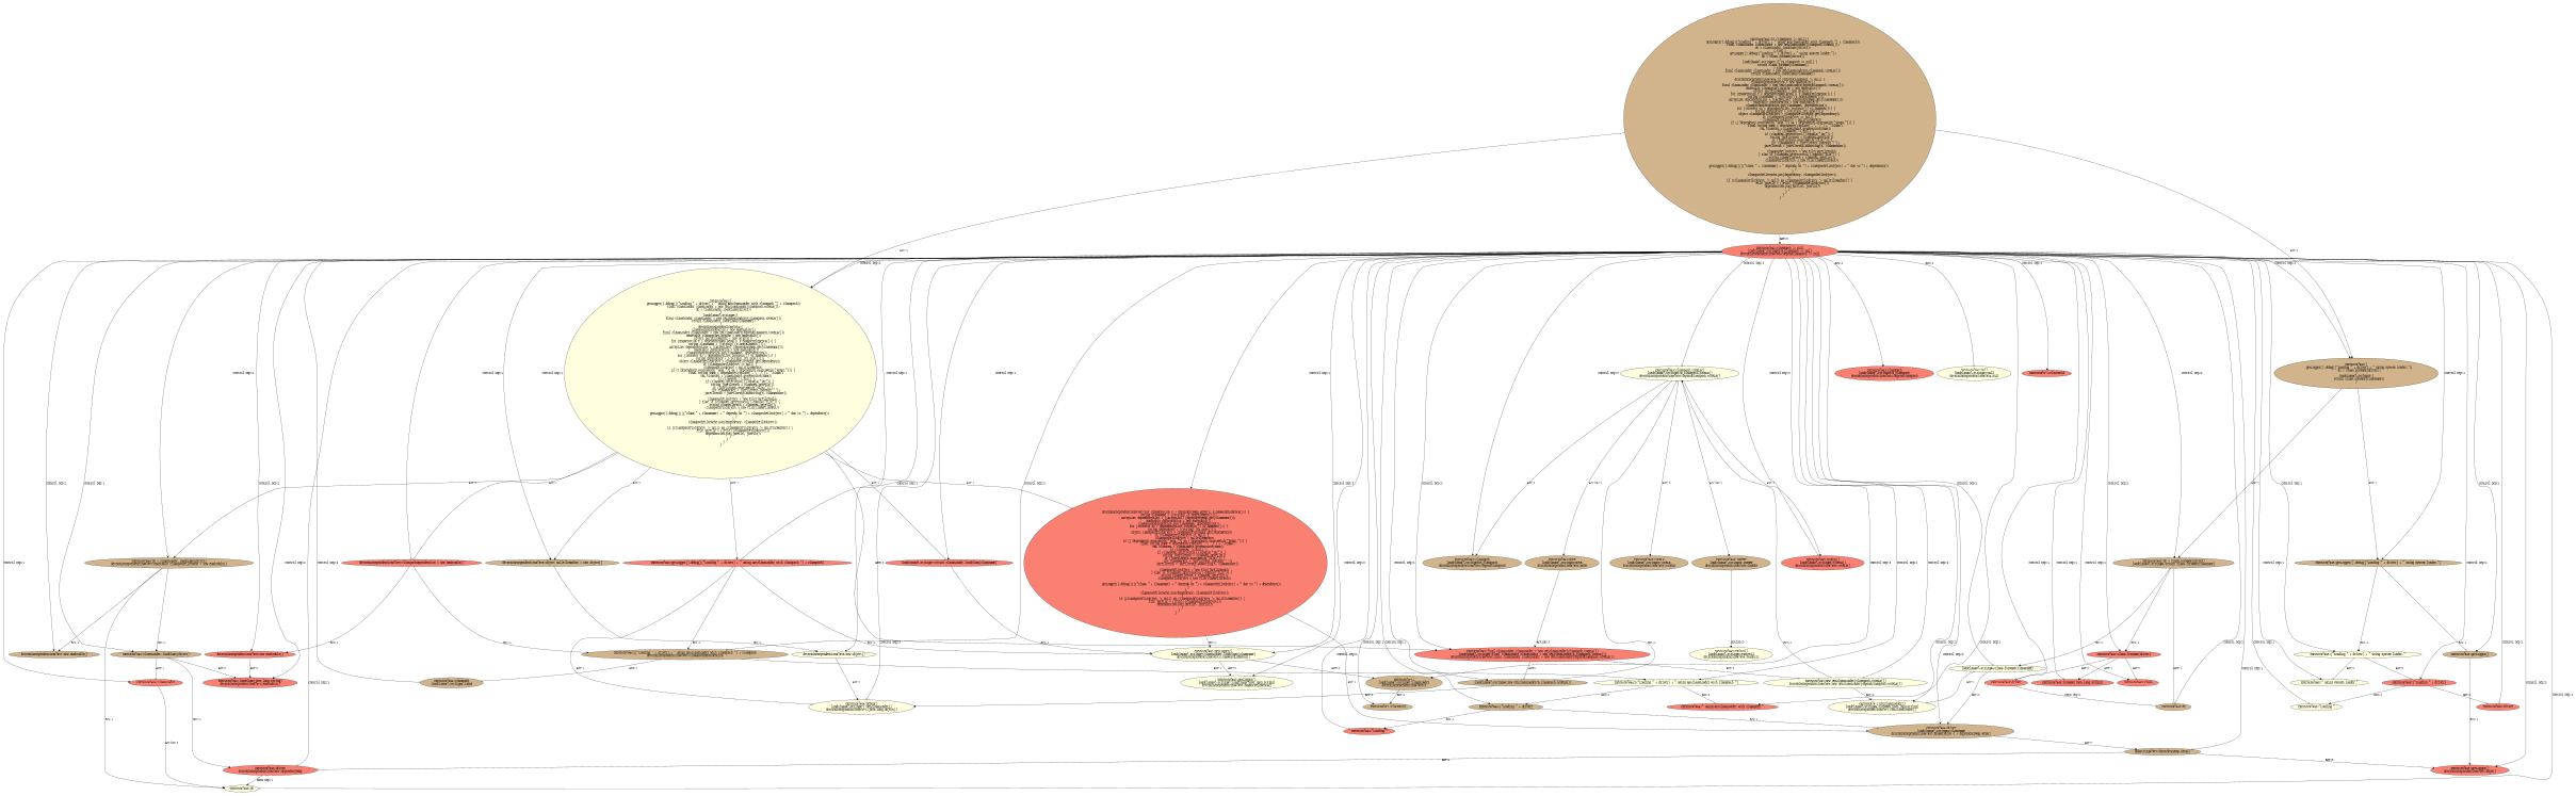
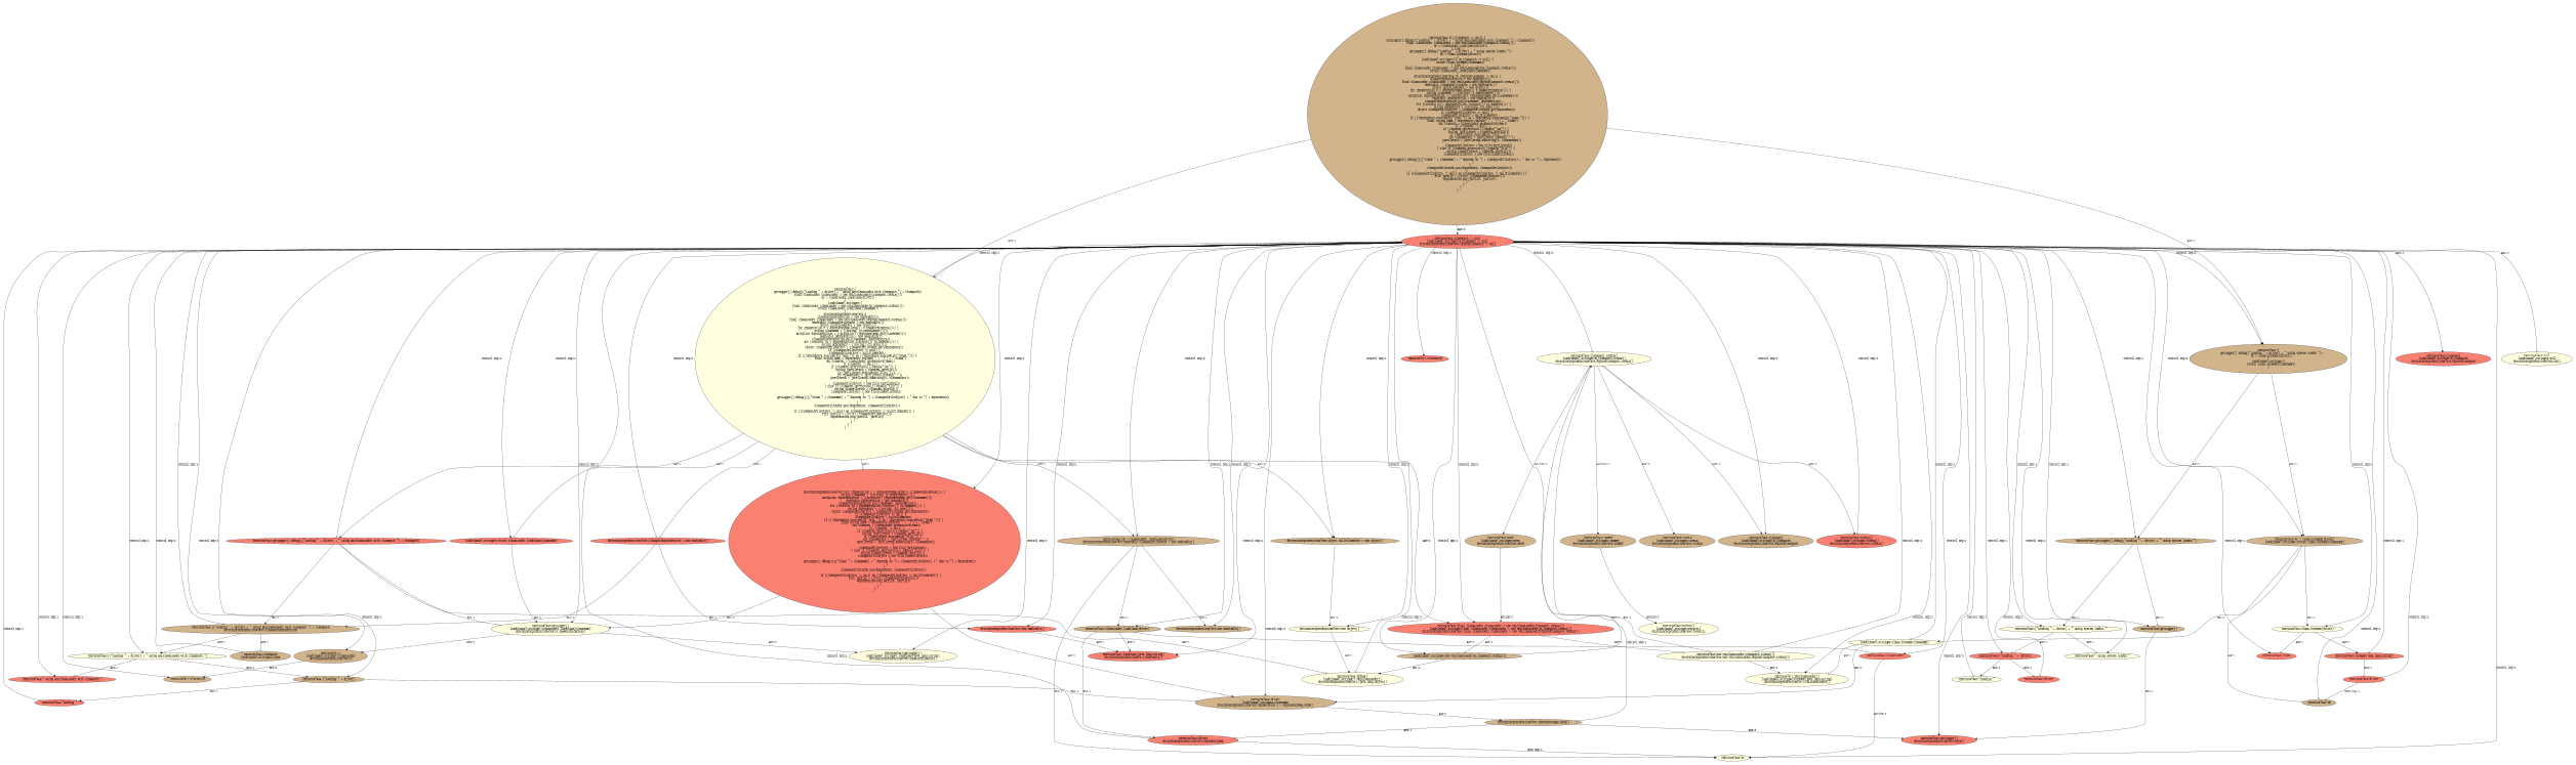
  digraph {
    fontname="Courier Prime"
    node [fillcolor=tan fontname="Courier Prime" shape=ellipse style=filled]
    edge [arrowhead=vee fontname="Courier Prime"]
    n1 [label="execute#?#45:INSERT\nloadClass#?,String#6:INSERT\ndetermineDependencies#?#56:INSERT"]
    n2 [fillcolor=lightyellow label="execute#?#45:PathUtil\nloadClass#?,String#6:PathUtil\ndetermineDependencies#?#56:PathUtil"]
    n3 [fillcolor=lightyellow label="execute#?#45:classpath.toURLs()\nloadClass#?,String#6:m_classpath.toURLs()\ndetermineDependencies#?#56:dependClasspath.toURLs()"]
    n4 [fillcolor=salmon label="execute#?#45:toURLs()\nloadClass#?,String#6:toURLs()\ndetermineDependencies#?#56:toURLs()"]
    n5 [label="execute#?#45:classpath\nloadClass#?,String#6:m_classpath\ndetermineDependencies#?#56:dependClasspath"]
    n6 [label="execute#?#45:toURLs\nloadClass#?,String#6:toURLs\ndetermineDependencies#?#56:toURLs"]
    n7 [label="execute#?#45:MOVE\nloadClass#?,String#6:MOVE\ndetermineDependencies#?#56:MOVE"]
    n8 [fillcolor=salmon label="execute#?#45:final ClassLoader classLoader = new URLClassLoader(classpath.toURLs())\nloadClass#?,String#6:final ClassLoader classLoader = new URLClassLoader(m_classpath.toURLs())\ndetermineDependencies#?#56:final ClassLoader classLoader = new URLClassLoader(dependClasspath.toURLs())"]
    n9 [fillcolor=salmon label="execute#?#42:classpath != null\nloadClass#?,String#3:m_classpath == null\ndetermineDependencies#?#54:dependClasspath != null"]
    n10 [fillcolor=salmon label="execute#?#42:classpath\nloadClass#?,String#3:m_classpath\ndetermineDependencies#?#54:dependClasspath"]
    n11 [fillcolor=lightyellow label="execute#?#42:null\nloadClass#?,String#3:null\ndetermineDependencies#?#54:null"]
    n12 [fillcolor=lightyellow label="execute#?#42:\{\n    getLogger().debug(((\"Loading \" + driver) + \" using AntClassLoader with classpath \") + classpath);\n    final ClassLoader classLoader = new URLClassLoader(classpath.toURLs());\n    dc = classLoader.loadClass(driver);\n\}\nloadClass#?,String#5:\{\n    final ClassLoader classLoader = new URLClassLoader(m_classpath.toURLs());\n    return classLoader.loadClass(classname);\n\}\ndetermineDependencies#?#54:\{\n    classpathDependencies = new Hashtable();\n    final ClassLoader classLoader = new URLClassLoader(dependClasspath.toURLs());\n    Hashtable classpathFileCache = new Hashtable();\n    Object nullFileMarker = new Object();\n    for (Enumeration e = dependencyMap.keys(); e.hasMoreElements();) \{\n        String className = ((String) (e.nextElement()));\n        ArrayList dependencyList = ((ArrayList) (dependencyMap.get(className)));\n        Hashtable dependencies = new Hashtable();\n        classpathDependencies.put(className, dependencies);\n        for (Iterator e2 = dependencyList.iterator(); e2.hasNext();) \{\n            String dependency = ((String) (e2.next()));\n            Object classpathFileObject = classpathFileCache.get(dependency);\n            if (classpathFileObject == null) \{\n                classpathFileObject = nullFileMarker;\n                if ((!dependency.startsWith(\"java.\")) && (!dependency.startsWith(\"javax.\"))) \{\n                    final String name = dependency.replace('.', '/') + \".class\";\n                    URL classURL = classLoader.getResource(name);\n                    if (classURL != null) \{\n                        if (classURL.getProtocol().equals(\"jar\")) \{\n                            String jarFilePath = classURL.getFile();\n                            if (jarFilePath.startsWith(\"file:\")) \{\n                                int classMarker = jarFilePath.indexOf('!');\n                                jarFilePath = jarFilePath.substring(5, classMarker);\n                            \}\n                            classpathFileObject = new File(jarFilePath);\n                        \} else if (classURL.getProtocol().equals(\"file\")) \{\n                            String classFilePath = classURL.getFile();\n                            classpathFileObject = new File(classFilePath);\n                        \}\n                        getLogger().debug(((((\"Class \" + className) + \" depends on \") + classpathFileObject) + \" due to \") + dependency);\n                    \}\n                \}\n                classpathFileCache.put(dependency, classpathFileObject);\n            \}\n            if ((classpathFileObject != null) && (classpathFileObject != nullFileMarker)) \{\n                File jarFile = ((File) (classpathFileObject));\n                dependencies.put(jarFile, jarFile);\n            \}\n        \}\n    \}\n\}"]
    n13 [fillcolor=salmon label="execute#?#43:getLogger().debug(((\"Loading \" + driver) + \" using AntClassLoader with classpath \") + classpath)"]
    n14 [fillcolor=lightyellow label="execute#?#44:debug()\nloadClass#?,String#-1:URLClassLoader()\ndetermineDependencies#?#-1:java.lang.Object()"]
    n15 [fillcolor=lightyellow label="execute#?#43:getLogger()\nloadClass#?,String#7:classLoader.loadClass(classname)\ndetermineDependencies#?#59:e.hasMoreElements()"]
    n16 [fillcolor=lightyellow label="execute#?#43:getLogger()\nloadClass#?,String#7:loadClass(java.lang.String)\ndetermineDependencies#?#59:hasMoreElements()"]
    n17 [label="execute#?#-1:\nloadClass#?,String#7:classLoader\ndetermineDependencies#?#59:e"]
    n18 [label="execute#?#-1:PlaceHold"]
    n19 [label="execute#?#44:((\"Loading \" + driver) + \" using AntClassLoader with classpath \") + classpath\ndetermineDependencies#?#55:classpathDependencies"]
    n20 [fillcolor=lightyellow label="execute#?#44:((\"Loading \" + driver) + \" using AntClassLoader with classpath \")"]
    n21 [label="execute#?#44:(\"Loading \" + driver)"]
    n22 [fillcolor=salmon label="execute#?#44:\"Loading \""]
    n23 [label="execute#?#44:driver\nloadClass#?,String#4:classname\ndetermineDependencies#?#59:Enumeration e = dependencyMap.keys()"]
    n24 [fillcolor=salmon label="execute#?#44:\" using AntClassLoader with classpath \""]
    n25 [label="execute#?#44:classpath\nloadClass#?,String#4:Class"]
    n26 [fillcolor=lightyellow label="execute#?#45:new URLClassLoader(classpath.toURLs())\ndetermineDependencies#?#56:new URLClassLoader(dependClasspath.toURLs())"]
    n27 [fillcolor=lightyellow label="execute#?#-1:URLClassLoader()\nloadClass#?,String#4:forName(java.lang.String)\ndetermineDependencies#?#-1:URLClassLoader()"]
    n28 [label="execute#?#46:dc = classLoader.loadClass(driver)\ndetermineDependencies#?#57:Hashtable classpathFileCache = new Hashtable()"]
    n29 [fillcolor=lightyellow label="execute#?#46:dc"]
    n30 [label="execute#?#46:classLoader.loadClass(driver)"]
    n31 [fillcolor=salmon label="execute#?#46:loadClass(java.lang.String)\ndetermineDependencies#?#-1:Hashtable()"]
    n32 [fillcolor=salmon label="execute#?#46:classLoader"]
    n33 [fillcolor=salmon label="execute#?#46:driver\ndetermineDependencies#?#59:dependencyMap"]
    n34 [label="execute#?#47:\{\n    getLogger().debug((\"Loading \" + driver) + \" using system loader.\");\n    dc = Class.forName(driver);\n\}\nloadClass#?,String#3:\{\n    return Class.forName(classname);\n\}"]
    n35 [label="execute#?#48:getLogger().debug((\"Loading \" + driver) + \" using system loader.\")"]
    n36 [label="execute#?#48:getLogger()"]
    n37 [fillcolor=salmon label="execute#?#48:getLogger()\ndetermineDependencies#?#59:keys()"]
    n38 [fillcolor=salmon label="execute#?#-1:PlaceHold"]
    n39 [fillcolor=lightyellow label="execute#?#48:(\"Loading \" + driver) + \" using system loader.\""]
    n40 [fillcolor=salmon label="execute#?#48:(\"Loading \" + driver)"]
    n41 [fillcolor=lightyellow label="execute#?#48:\"Loading \""]
    n42 [fillcolor=salmon label="execute#?#48:driver"]
    n43 [fillcolor=lightyellow label="execute#?#48:\" using system loader.\""]
    n44 [label="execute#?#49:dc = Class.forName(driver)\nloadClass#?,String#4:return Class.forName(classname)"]
    n45 [label="execute#?#49:dc"]
-   n46 [fillcolor=salmon label="execute#?#49:Class.forName(driver)"]
+   n46 [fillcolor=lightyellow label="execute#?#49:Class.forName(driver)"]
    n47 [fillcolor=salmon label="execute#?#49:forName(java.lang.String)"]
    n48 [fillcolor=salmon label="execute#?#49:Class"]
    n49 [fillcolor=salmon label="execute#?#49:driver"]
    n50 [fillcolor=lightyellow label="loadClass#?,String#4:Class.forName(classname)"]
    n51 [label="loadClass#?,String#6:new URLClassLoader(m_classpath.toURLs())"]
    n52 [fillcolor=salmon label="loadClass#?,String#7:return classLoader.loadClass(classname)"]
    n53 [fillcolor=salmon label="determineDependencies#?#55:new Hashtable()"]
    n54 [label="determineDependencies#?#58:Object nullFileMarker = new Object()"]
    n55 [fillcolor=salmon label="determineDependencies#?#55:classpathDependencies = new Hashtable()"]
    n56 [fillcolor=salmon label="determineDependencies#?#59:for (Enumeration e = dependencyMap.keys(); e.hasMoreElements();) \{\n    String className = ((String) (e.nextElement()));\n    ArrayList dependencyList = ((ArrayList) (dependencyMap.get(className)));\n    Hashtable dependencies = new Hashtable();\n    classpathDependencies.put(className, dependencies);\n    for (Iterator e2 = dependencyList.iterator(); e2.hasNext();) \{\n        String dependency = ((String) (e2.next()));\n        Object classpathFileObject = classpathFileCache.get(dependency);\n        if (classpathFileObject == null) \{\n            classpathFileObject = nullFileMarker;\n            if ((!dependency.startsWith(\"java.\")) && (!dependency.startsWith(\"javax.\"))) \{\n                final String name = dependency.replace('.', '/') + \".class\";\n                URL classURL = classLoader.getResource(name);\n                if (classURL != null) \{\n                    if (classURL.getProtocol().equals(\"jar\")) \{\n                        String jarFilePath = classURL.getFile();\n                        if (jarFilePath.startsWith(\"file:\")) \{\n                            int classMarker = jarFilePath.indexOf('!');\n                            jarFilePath = jarFilePath.substring(5, classMarker);\n                        \}\n                        classpathFileObject = new File(jarFilePath);\n                    \} else if (classURL.getProtocol().equals(\"file\")) \{\n                        String classFilePath = classURL.getFile();\n                        classpathFileObject = new File(classFilePath);\n                    \}\n                    getLogger().debug(((((\"Class \" + className) + \" depends on \") + classpathFileObject) + \" due to \") + dependency);\n                \}\n            \}\n            classpathFileCache.put(dependency, classpathFileObject);\n        \}\n        if ((classpathFileObject != null) && (classpathFileObject != nullFileMarker)) \{\n            File jarFile = ((File) (classpathFileObject));\n            dependencies.put(jarFile, jarFile);\n        \}\n    \}\n\}"]
    n57 [label="determineDependencies#?#57:new Hashtable()"]
-   n58 [label="substring#?#59:dependencyMap.keys()"]
+   n58 [label="determineDependencies#?#59:dependencyMap.keys()"]
    n59 [fillcolor=lightyellow label="determineDependencies#?#58:new Object()"]
    n60 [label="execute#?#42:if (classpath != null) \{\n    getLogger().debug(((\"Loading \" + driver) + \" using AntClassLoader with classpath \") + classpath);\n    final ClassLoader classLoader = new URLClassLoader(classpath.toURLs());\n    dc = classLoader.loadClass(driver);\n\} else \{\n    getLogger().debug((\"Loading \" + driver) + \" using system loader.\");\n    dc = Class.forName(driver);\n\}\nloadClass#?,String#3:if (m_classpath == null) \{\n    return Class.forName(classname);\n\} else \{\n    final ClassLoader classLoader = new URLClassLoader(m_classpath.toURLs());\n    return classLoader.loadClass(classname);\n\}\ndetermineDependencies#?#54:if (dependClasspath != null) \{\n    classpathDependencies = new Hashtable();\n    final ClassLoader classLoader = new URLClassLoader(dependClasspath.toURLs());\n    Hashtable classpathFileCache = new Hashtable();\n    Object nullFileMarker = new Object();\n    for (Enumeration e = dependencyMap.keys(); e.hasMoreElements();) \{\n        String className = ((String) (e.nextElement()));\n        ArrayList dependencyList = ((ArrayList) (dependencyMap.get(className)));\n        Hashtable dependencies = new Hashtable();\n        classpathDependencies.put(className, dependencies);\n        for (Iterator e2 = dependencyList.iterator(); e2.hasNext();) \{\n            String dependency = ((String) (e2.next()));\n            Object classpathFileObject = classpathFileCache.get(dependency);\n            if (classpathFileObject == null) \{\n                classpathFileObject = nullFileMarker;\n                if ((!dependency.startsWith(\"java.\")) && (!dependency.startsWith(\"javax.\"))) \{\n                    final String name = dependency.replace('.', '/') + \".class\";\n                    URL classURL = classLoader.getResource(name);\n                    if (classURL != null) \{\n                        if (classURL.getProtocol().equals(\"jar\")) \{\n                            String jarFilePath = classURL.getFile();\n                            if (jarFilePath.startsWith(\"file:\")) \{\n                                int classMarker = jarFilePath.indexOf('!');\n                                jarFilePath = jarFilePath.substring(5, classMarker);\n                            \}\n                            classpathFileObject = new File(jarFilePath);\n                        \} else if (classURL.getProtocol().equals(\"file\")) \{\n                            String classFilePath = classURL.getFile();\n                            classpathFileObject = new File(classFilePath);\n                        \}\n                        getLogger().debug(((((\"Class \" + className) + \" depends on \") + classpathFileObject) + \" due to \") + dependency);\n                    \}\n                \}\n                classpathFileCache.put(dependency, classpathFileObject);\n            \}\n            if ((classpathFileObject != null) && (classpathFileObject != nullFileMarker)) \{\n                File jarFile = ((File) (classpathFileObject));\n                dependencies.put(jarFile, jarFile);\n            \}\n        \}\n    \}\n\}"]
    n1 -> n2 [arrowhead=dot label="Action:3"]
    n3 -> n1 [arrowhead=dot label="Action:3"]
    n3 -> n4 [arrowhead=dot label="AST:3"]
    n3 -> n5 [label="AST:3"]
    n3 -> n6 [arrowhead=dot label="AST:3"]
    n3 -> n7 [label="Action:3"]
    n7 -> n8 [label="Action:3"]
    n8 -> n26 [arrowhead=odot label="AST:2"]
    n8 -> n51 [arrowhead=odot label="AST:1"]
    n9 -> n3 [arrowhead=odot label="Control Dep:3"]
    n9 -> n4 [arrowhead=odot label="Control Dep:3"]
    n9 -> n5 [label="Control Dep:3"]
    n9 -> n8 [arrowhead=dot label="Control Dep:3"]
    n9 -> n10 [arrowhead=dot label="AST:3"]
    n9 -> n11 [arrowhead=odot label="AST:3"]
    n9 -> n12 [arrowhead=odot label="Control Dep:3"]
    n9 -> n13 [arrowhead=odot label="Control Dep:1"]
    n9 -> n14 [arrowhead=odot label="Control Dep:3"]
    n9 -> n15 [label="Control Dep:3"]
    n9 -> n16 [label="Control Dep:3"]
    n9 -> n17 [arrowhead=dot label="Control Dep:3"]
    n9 -> n18 [label="Control Dep:1"]
    n9 -> n19 [arrowhead=odot label="Control Dep:2"]
    n9 -> n20 [label="Control Dep:1"]
    n9 -> n21 [label="Control Dep:1"]
    n9 -> n22 [arrowhead=odot label="Control Dep:1"]
    n9 -> n23 [label="Control Dep:3"]
    n9 -> n24 [arrowhead=dot label="Control Dep:1"]
    n9 -> n25 [arrowhead=odot label="Control Dep:2"]
    n9 -> n26 [arrowhead=odot label="Control Dep:2"]
    n9 -> n27 [arrowhead=dot label="Control Dep:3"]
    n9 -> n28 [label="Control Dep:2"]
    n9 -> n29 [arrowhead=odot label="Control Dep:1"]
    n9 -> n30 [arrowhead=dot label="Control Dep:1"]
    n9 -> n31 [arrowhead=dot label="Control Dep:2"]
    n9 -> n32 [label="Control Dep:1"]
    n9 -> n33 [arrowhead=odot label="Control Dep:2"]
    n9 -> n34 [arrowhead=dot label="Control Dep:2"]
    n9 -> n35 [label="Control Dep:1"]
    n9 -> n36 [arrowhead=dot label="Control Dep:1"]
    n9 -> n37 [arrowhead=dot label="Control Dep:2"]
    n9 -> n38 [arrowhead=dot label="Control Dep:1"]
    n9 -> n39 [arrowhead=dot label="Control Dep:1"]
    n9 -> n40 [label="Control Dep:1"]
    n9 -> n41 [arrowhead=odot label="Control Dep:1"]
    n9 -> n42 [arrowhead=odot label="Control Dep:1"]
    n9 -> n43 [label="Control Dep:1"]
    n9 -> n44 [arrowhead=dot label="Control Dep:2"]
    n9 -> n45 [arrowhead=odot label="Control Dep:1"]
    n9 -> n46 [label="Control Dep:1"]
    n9 -> n47 [arrowhead=odot label="Control Dep:1"]
    n9 -> n48 [arrowhead=dot label="Control Dep:1"]
    n9 -> n49 [arrowhead=odot label="Control Dep:1"]
    n9 -> n50 [arrowhead=odot label="Control Dep:1"]
    n9 -> n51 [arrowhead=dot label="Control Dep:1"]
    n9 -> n52 [arrowhead=dot label="Control Dep:1"]
    n9 -> n53 [label="Control Dep:1"]
    n9 -> n54 [arrowhead=dot label="Control Dep:1"]
    n9 -> n55 [arrowhead=odot label="Control Dep:1"]
    n9 -> n56 [label="Control Dep:1"]
    n9 -> n57 [label="Control Dep:1"]
    n9 -> n58 [arrowhead=odot label="Control Dep:1"]
    n9 -> n59 [label="Control Dep:1"]
    n12 -> n8 [arrowhead=dot label="AST:3"]
    n12 -> n13 [label="AST:1"]
    n12 -> n28 [label="AST:2"]
    n12 -> n52 [arrowhead=odot label="AST:1"]
    n12 -> n54 [arrowhead=dot label="AST:1"]
    n12 -> n55 [arrowhead=odot label="AST:1"]
    n12 -> n56 [arrowhead=odot label="AST:1"]
    n13 -> n14 [arrowhead=odot label="AST:1"]
    n13 -> n15 [arrowhead=odot label="AST:1"]
    n13 -> n19 [label="AST:1"]
    n15 -> n16 [label="AST:3"]
    n15 -> n17 [label="AST:3"]
    n17 -> n18 [label="AST:1"]
    n19 -> n20 [arrowhead=dot label="AST:1"]
    n19 -> n25 [arrowhead=odot label="AST:1"]
    n20 -> n21 [label="AST:1"]
    n20 -> n24 [arrowhead=odot label="AST:1"]
    n21 -> n22 [arrowhead=dot label="AST:1"]
    n21 -> n23 [arrowhead=odot label="AST:1"]
    n23 -> n58 [arrowhead=dot label="AST:1"]
    n26 -> n3 [arrowhead=dot label="AST:2"]
    n26 -> n27 [label="AST:2"]
    n28 -> n29 [label="AST:1"]
    n28 -> n30 [arrowhead=dot label="AST:1"]
    n28 -> n57 [label="AST:1"]
    n30 -> n31 [label="AST:1"]
    n30 -> n32 [arrowhead=odot label="AST:1"]
    n30 -> n33 [arrowhead=dot label="AST:1"]
    n32 -> n29 [arrowhead=dot label="Action:3"]
    n33 -> n29 [label="Data Dep:1"]
    n34 -> n35 [arrowhead=dot label="AST:1"]
    n34 -> n44 [label="AST:2"]
    n35 -> n36 [arrowhead=odot label="AST:1"]
    n35 -> n39 [arrowhead=dot label="AST:1"]
    n36 -> n37 [label="AST:1"]
    n39 -> n40 [arrowhead=odot label="AST:1"]
    n39 -> n43 [arrowhead=odot label="AST:1"]
    n40 -> n41 [label="AST:1"]
    n40 -> n42 [arrowhead=odot label="AST:1"]
    n44 -> n45 [arrowhead=odot label="AST:1"]
    n44 -> n46 [arrowhead=dot label="AST:1"]
    n44 -> n50 [label="AST:1"]
    n46 -> n47 [arrowhead=dot label="AST:1"]
    n46 -> n48 [arrowhead=odot label="AST:1"]
-   n46 -> n49 [arrowhead=odot label="AST:1"]
+   n47 -> n49 [arrowhead=odot label="AST:1"]
    n49 -> n45 [arrowhead=odot label="Data Dep:1"]
    n50 -> n23 [label="AST:1"]
    n50 -> n27 [arrowhead=odot label="AST:1"]
    n51 -> n3 [arrowhead=odot label="AST:1"]
    n51 -> n14 [arrowhead=dot label="AST:1"]
    n52 -> n15 [label="AST:1"]
    n53 -> n31 [arrowhead=dot label="AST:1"]
    n54 -> n59 [arrowhead=dot label="AST:1"]
    n55 -> n19 [label="AST:1"]
    n55 -> n53 [arrowhead=dot label="AST:1"]
    n56 -> n15 [label="AST:1"]
    n56 -> n23 [label="AST:1"]
    n58 -> n33 [arrowhead=odot label="AST:1"]
    n58 -> n37 [label="AST:5"]
    n59 -> n14 [arrowhead=dot label="AST:1"]
    n60 -> n9 [label="AST:3"]
    n60 -> n12 [label="AST:3"]
    n60 -> n34 [arrowhead=dot label="AST:2"]
  }
